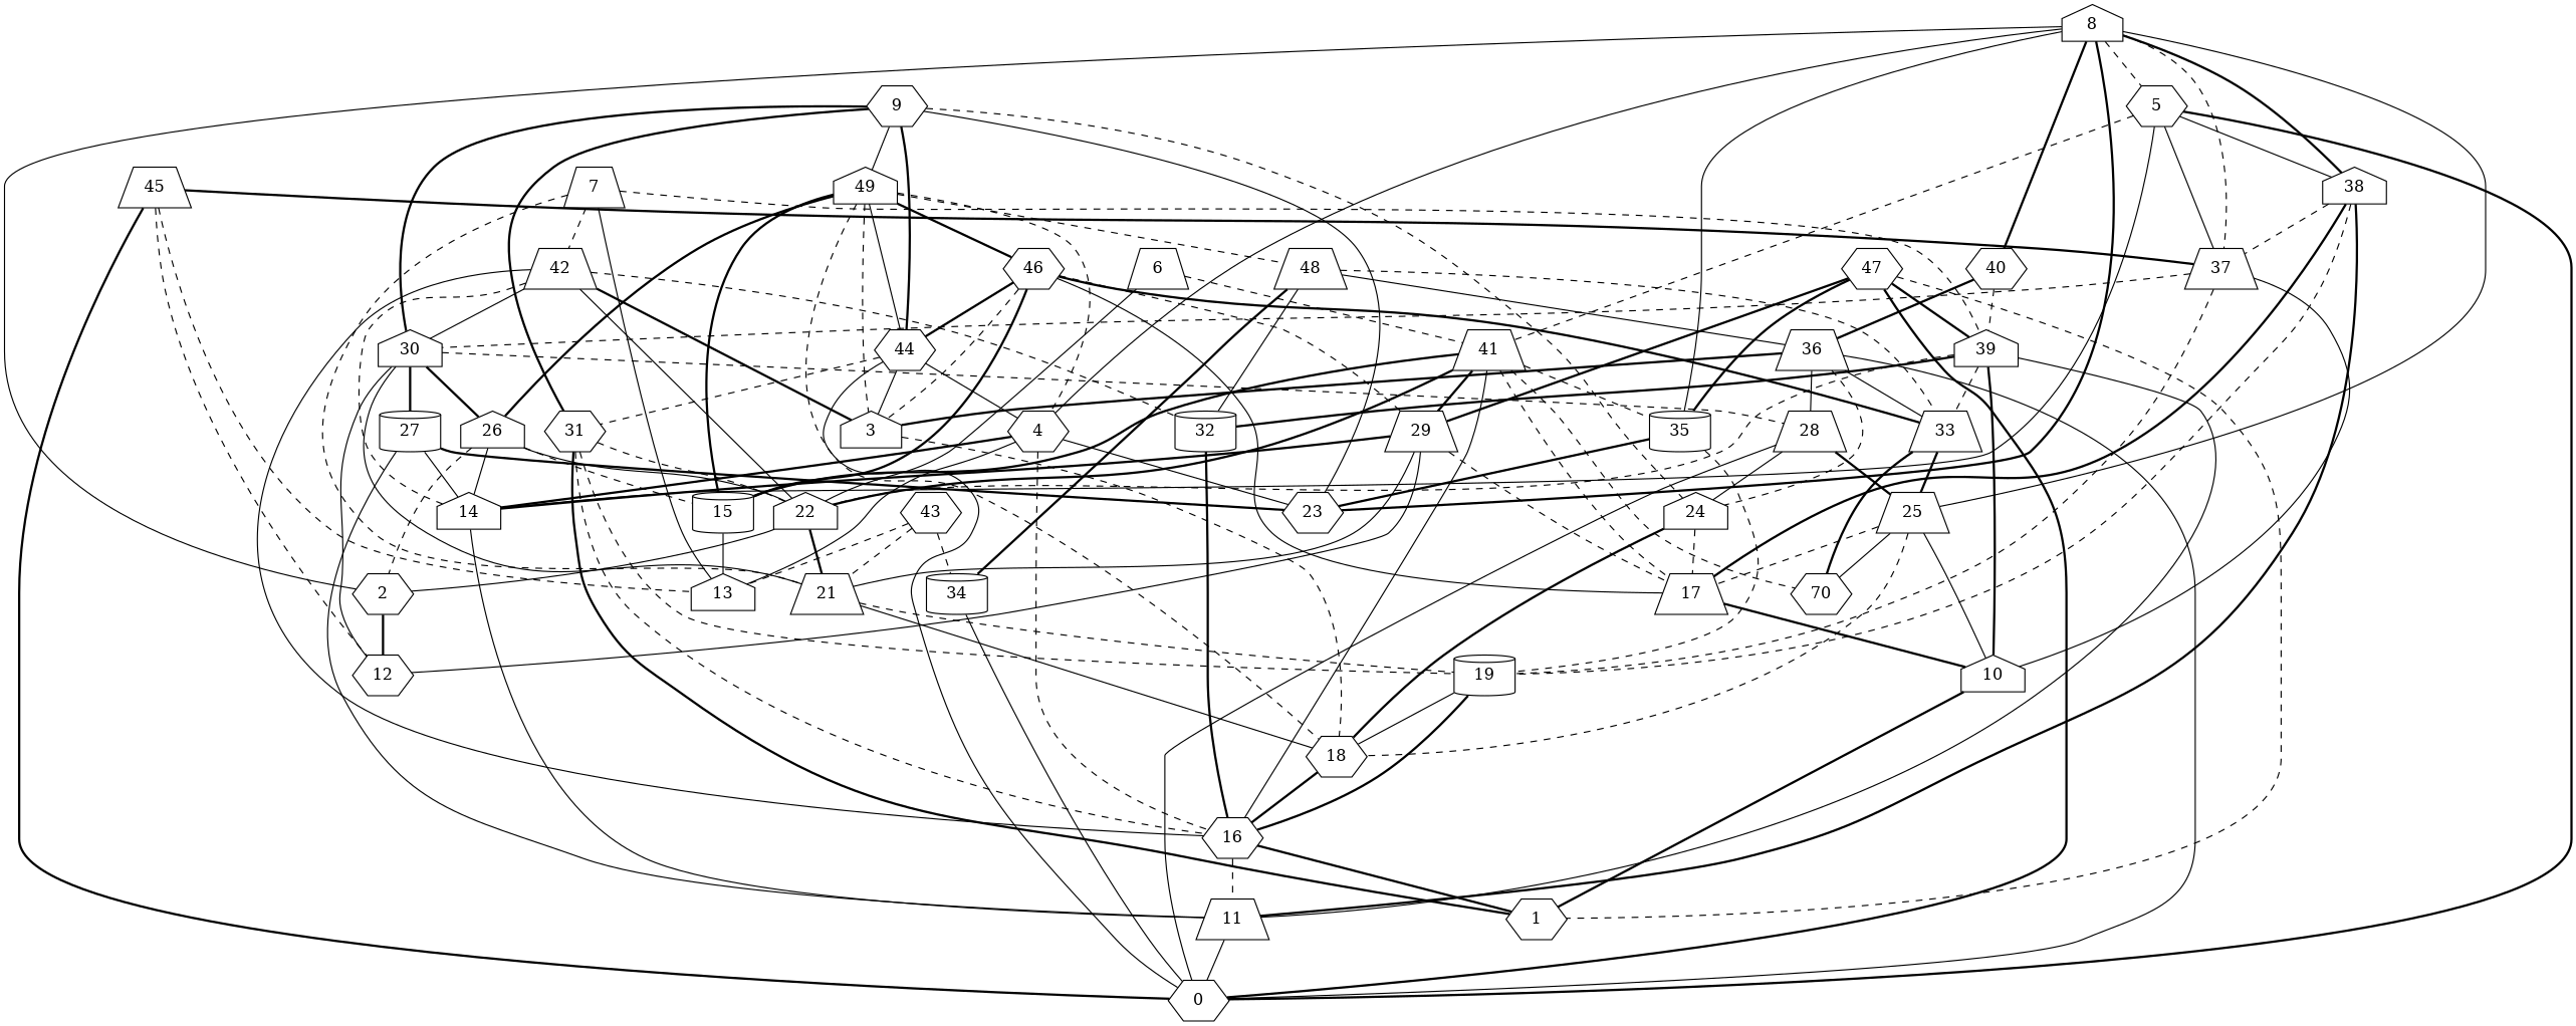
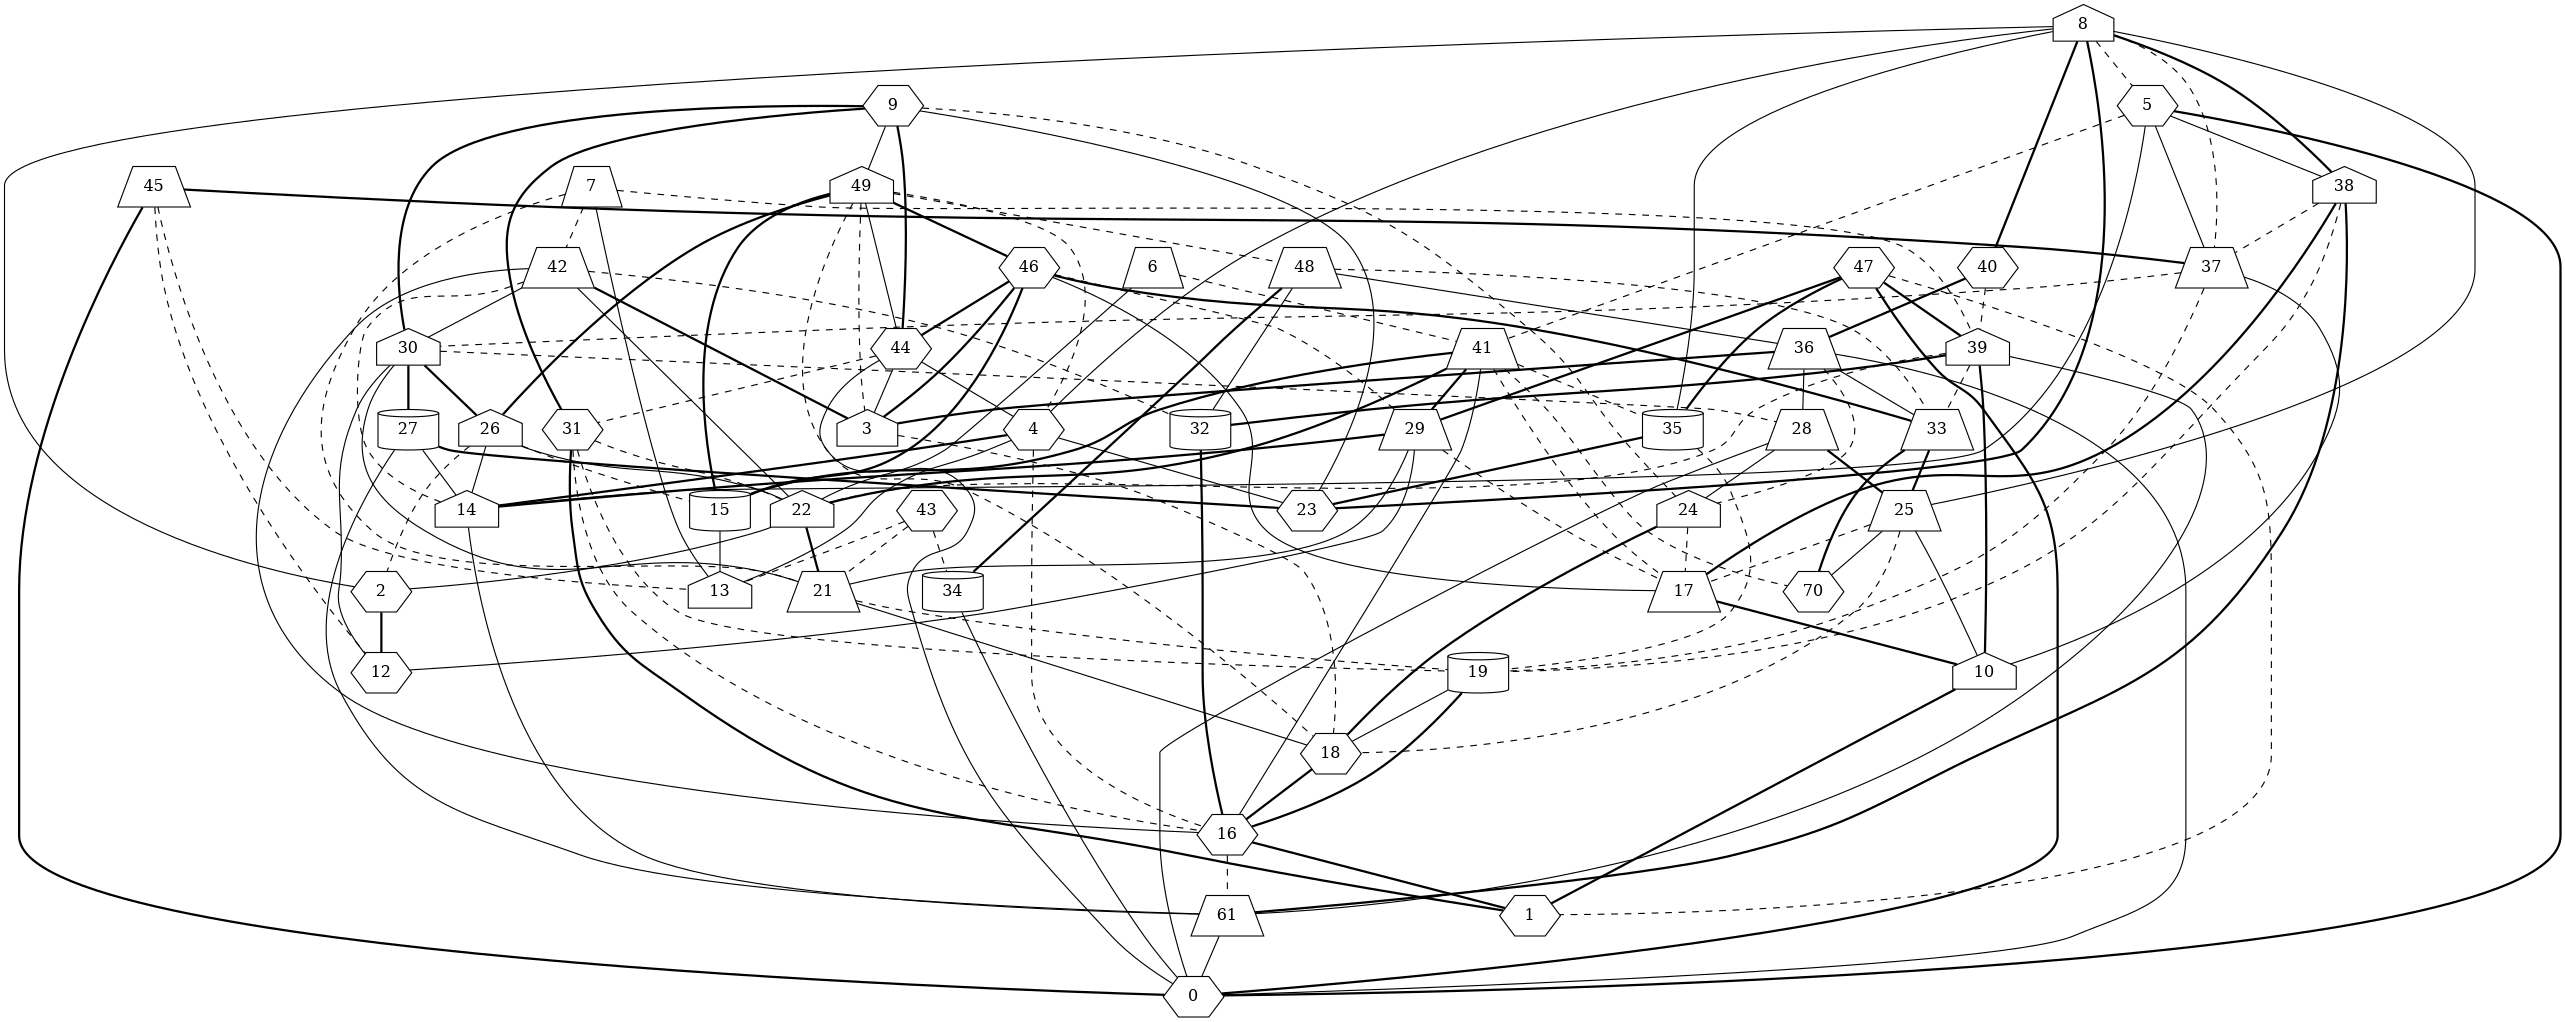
  digraph {
    node [shape=hexagon]
    edge [color=black dir=none style=bold]
    15 [shape=cylinder]
    13 [shape=house]
    42 [shape=trapezium]
    32 [shape=cylinder]
    16
    30 [shape=house]
    22 [shape=house]
    3 [shape=house]
    14 [shape=house]
-   11 [shape=trapezium]
+   11 [shape=trapezium label=61]
    1
    26 [shape=house]
    21 [shape=trapezium]
    12
    28 [shape=trapezium]
    27 [shape=cylinder]
    2
    18
    49 [shape=house]
    4
    46
    44
    48 [shape=trapezium]
    23
    17 [shape=trapezium]
    33 [shape=trapezium]
    29 [shape=trapezium]
    19 [shape=cylinder]
    25 [shape=trapezium]
    n30 [label=70]
    10 [shape=house]
    31
    0
    39 [shape=house]
    37 [shape=trapezium]
    47
    35 [shape=cylinder]
    45 [shape=trapezium]
    6 [shape=trapezium]
    41 [shape=trapezium]
    24 [shape=house]
    43
    34 [shape=cylinder]
    9
    36 [shape=trapezium]
    40
    7 [shape=trapezium]
    38 [shape=house]
    8 [shape=house]
    5
    subgraph sub_1 {
      15
      13
      42
      32
      16
      30
      22
      3
      14
      11
      1
      26
      21
      12
      28
      27
      2
      18
      49
      4
      46
      44
      48
      23
      17
      33
      29
      19
      25
      n30
      10
      31
      0
      39
      37
      47
      35
      45
      6
      41
      24
      43
      34
      9
      36
      40
      7
      38
      8
      5
    }
    15 -> 13 [style=solid]
    42 -> 32 [style=dashed]
    42 -> 16 [style=solid]
    42 -> 30 [style=solid]
    42 -> 22 [style=solid]
    42 -> 3
    42 -> 14 [style=dashed]
    32 -> 16
    16 -> 11 [style=dashed]
    16 -> 1
    30 -> 26
    30 -> 21 [style=solid]
    30 -> 12 [style=solid]
    30 -> 28 [style=dashed]
    30 -> 27
    22 -> 21
    22 -> 2 [style=solid]
    3 -> 18 [style=dashed]
    14 -> 11 [style=solid]
    11 -> 0 [style=solid]
    26 -> 15 [style=dashed]
    26 -> 22 [style=solid]
    26 -> 14 [style=solid]
    26 -> 2 [style=dashed]
    21 -> 18 [style=solid]
    21 -> 19 [style=dashed]
    28 -> 25
    28 -> 0 [style=solid]
    28 -> 24 [style=solid]
    27 -> 14 [style=solid]
    27 -> 11 [style=solid]
    27 -> 23
    2 -> 12
    18 -> 16
    49 -> 15
    49 -> 3 [style=dashed]
    49 -> 26
    49 -> 18 [style=dashed]
    49 -> 4 [style=dashed]
    49 -> 46
    49 -> 44 [style=solid]
    49 -> 48 [style=dashed]
    4 -> 13 [style=solid]
    4 -> 16 [style=dashed]
    4 -> 14
    4 -> 23 [style=solid]
    46 -> 15
-   46 -> 3 [style=dashed]
+   46 -> 3
    46 -> 44
    46 -> 17 [style=solid]
    46 -> 33
    46 -> 29 [style=dashed]
    44 -> 3 [style=solid]
    44 -> 4 [style=solid]
    44 -> 31 [style=dashed]
    44 -> 0 [style=solid]
    48 -> 32 [style=solid]
    48 -> 33 [style=dashed]
    48 -> 34
    48 -> 36 [style=solid]
    17 -> 10
    33 -> 25
    33 -> n30
    29 -> 14
    29 -> 21 [style=solid]
    29 -> 12 [style=solid]
    29 -> 17 [style=dashed]
    19 -> 16
    19 -> 18 [style=solid]
    25 -> 18 [style=dashed]
    25 -> 17 [style=dashed]
    25 -> n30 [style=solid]
    25 -> 10 [style=solid]
    10 -> 1
    31 -> 16 [style=dashed]
    31 -> 22 [style=dashed]
    31 -> 1
    31 -> 19 [style=dashed]
    39 -> 32
    39 -> 22 [style=dashed]
    39 -> 11 [style=solid]
    39 -> 33 [style=dashed]
    39 -> 10
    37 -> 30 [style=dashed]
    37 -> 19 [style=dashed]
    37 -> 10 [style=solid]
    47 -> 1 [style=dashed]
    47 -> 29
    47 -> 0
    47 -> 39
    47 -> 35
    35 -> 23
    35 -> 19 [style=dashed]
    45 -> 13 [style=dashed]
    45 -> 12 [style=dashed]
    45 -> 0
    45 -> 37
    6 -> 22 [style=solid]
    6 -> 41 [style=dashed]
    41 -> 15
    41 -> 16 [style=solid]
    41 -> 22
    41 -> 17 [style=dashed]
    41 -> 29
    41 -> n30 [style=dashed]
    41 -> 35 [style=dashed]
    24 -> 18
    24 -> 17 [style=dashed]
    43 -> 13 [style=dashed]
    43 -> 21 [style=dashed]
    43 -> 34 [style=dashed]
    34 -> 0 [style=solid]
    9 -> 30
    9 -> 49 [style=solid]
    9 -> 44
    9 -> 23 [style=solid]
    9 -> 31
    9 -> 24 [style=dashed]
    36 -> 3
    36 -> 28 [style=solid]
    36 -> 33 [style=solid]
    36 -> 0 [style=solid]
    36 -> 24 [style=dashed]
    40 -> 39 [style=dashed]
    40 -> 36
    7 -> 13 [style=solid]
    7 -> 42 [style=dashed]
    7 -> 21 [style=dashed]
    7 -> 39 [style=dashed]
    38 -> 11
    38 -> 17
    38 -> 19 [style=dashed]
    38 -> 37 [style=dashed]
    8 -> 2 [style=solid]
    8 -> 4 [style=solid]
    8 -> 23
    8 -> 25 [style=solid]
    8 -> 37 [style=dashed]
    8 -> 35 [style=solid]
    8 -> 40
    8 -> 38
    8 -> 5 [style=dashed]
    5 -> 14 [style=solid]
    5 -> 0
    5 -> 37 [style=solid]
    5 -> 41 [style=dashed]
    5 -> 38 [style=solid]
  }
